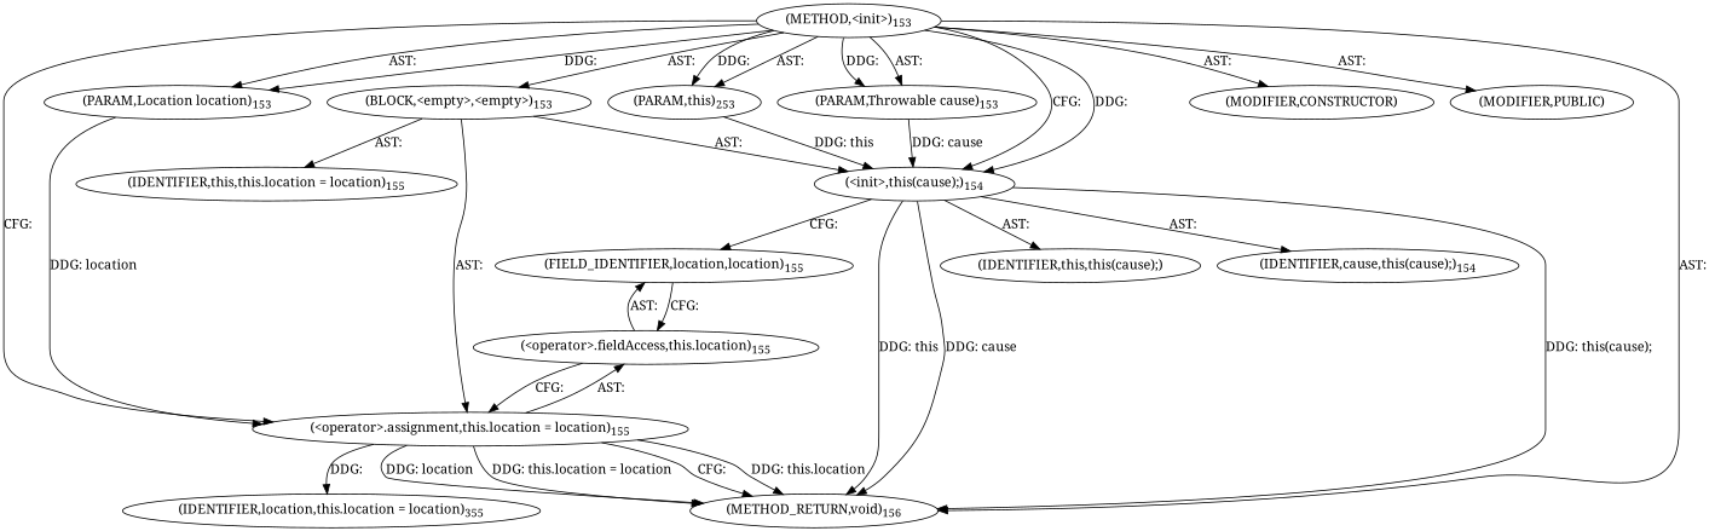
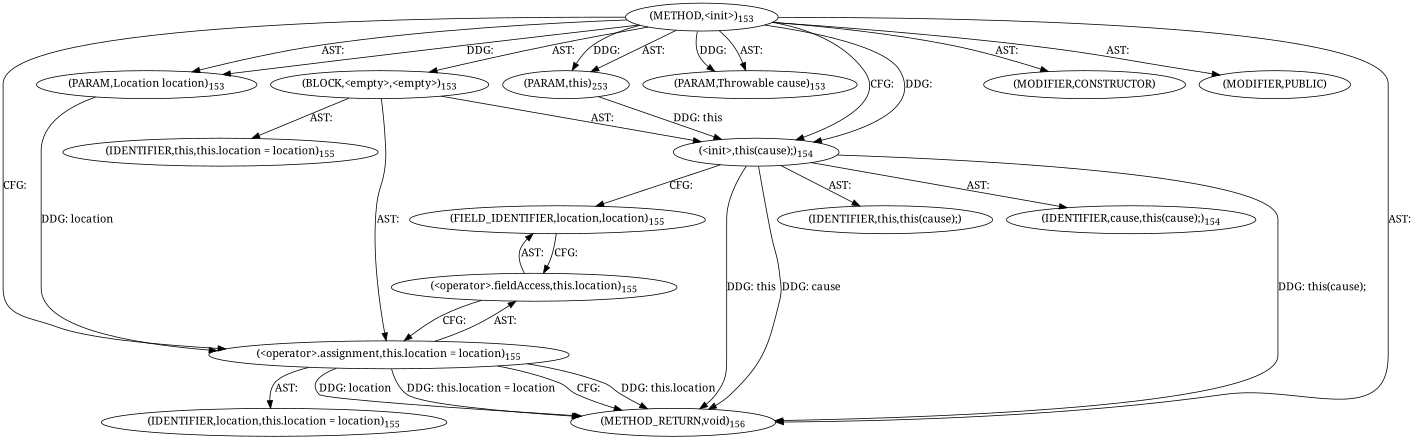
  digraph {
    fontname="Noto Serif"
    node [fontname="Noto Serif"]
    edge [fontname="Noto Serif"]
    n1 [label=<(METHOD,&lt;init&gt;)<SUB>153</SUB>>]
    n2 [label=<(PARAM,this)<SUB>253</SUB>>]
    n3 [label=<(PARAM,Throwable cause)<SUB>153</SUB>>]
    n4 [label=<(PARAM,Location location)<SUB>153</SUB>>]
    n5 [label=<(BLOCK,&lt;empty&gt;,&lt;empty&gt;)<SUB>153</SUB>>]
    n6 [label=<(&lt;init&gt;,this(cause);)<SUB>154</SUB>>]
    n7 [label=<(&lt;operator&gt;.assignment,this.location = location)<SUB>155</SUB>>]
    n8 [label=<(MODIFIER,CONSTRUCTOR)>]
    n9 [label=<(MODIFIER,PUBLIC)>]
    n10 [label=<(METHOD_RETURN,void)<SUB>156</SUB>>]
    n11 [label=<(IDENTIFIER,this,this.location = location)<SUB>155</SUB>>]
    n12 [label=<(IDENTIFIER,this,this(cause);)>]
    n13 [label=<(IDENTIFIER,cause,this(cause);)<SUB>154</SUB>>]
    n14 [label=<(FIELD_IDENTIFIER,location,location)<SUB>155</SUB>>]
    n15 [label=<(&lt;operator&gt;.fieldAccess,this.location)<SUB>155</SUB>>]
-   n16 [label=<(IDENTIFIER,location,this.location = location)<SUB>355</SUB>>]
+   n16 [label=<(IDENTIFIER,location,this.location = location)<SUB>155</SUB>>]
    n1 -> n2 [label="AST: "]
    n1 -> n2 [label="DDG: "]
    n1 -> n3 [label="AST: "]
    n1 -> n3 [label="DDG: "]
    n1 -> n4 [label="AST: "]
    n1 -> n4 [label="DDG: "]
    n1 -> n5 [label="AST: "]
    n1 -> n6 [label="CFG: "]
    n1 -> n6 [label="DDG: "]
    n1 -> n7 [label="CFG: "]
    n1 -> n8 [label="AST: "]
    n1 -> n9 [label="AST: "]
    n1 -> n10 [label="AST: "]
    n2 -> n6 [label="DDG: this"]
-   n3 -> n6 [label="DDG: cause"]
    n4 -> n7 [label="DDG: location"]
    n5 -> n6 [label="AST: "]
    n5 -> n7 [label="AST: "]
    n5 -> n11 [label="AST: "]
    n6 -> n10 [label="DDG: this"]
    n6 -> n10 [label="DDG: cause"]
    n6 -> n10 [label="DDG: this(cause);"]
    n6 -> n12 [label="AST: "]
    n6 -> n13 [label="AST: "]
    n6 -> n14 [label="CFG: "]
    n7 -> n10 [label="CFG: "]
    n7 -> n10 [label="DDG: this.location"]
    n7 -> n10 [label="DDG: location"]
    n7 -> n10 [label="DDG: this.location = location"]
    n7 -> n15 [label="AST: "]
-   n7 -> n16 [label="DDG: "]
+   n7 -> n16 [label="AST: "]
    n14 -> n15 [label="CFG: "]
    n15 -> n7 [label="CFG: "]
    n15 -> n14 [label="AST: "]
  }
